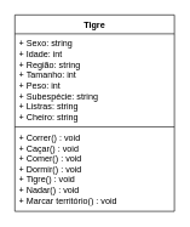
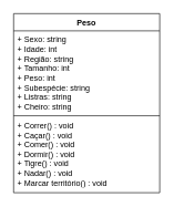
  <mxCell id="0" />
  <mxCell id="1" parent="0" />
- <mxCell id="2" value="Tigre" style="swimlane;fontStyle=1;align=center;verticalAlign=top;childLayout=stackLayout;horizontal=1;startSize=26;horizontalStack=0;resizeParent=1;resizeParentMax=0;resizeLast=0;collapsible=1;marginBottom=0;whiteSpace=wrap;html=1;" vertex="1" parent="1"><mxGeometry x="20" y="20" width="220" height="270" as="geometry" /></mxCell>
+ <mxCell id="2" value="Peso" style="swimlane;fontStyle=1;align=center;verticalAlign=top;childLayout=stackLayout;horizontal=1;startSize=26;horizontalStack=0;resizeParent=1;resizeParentMax=0;resizeLast=0;collapsible=1;marginBottom=0;whiteSpace=wrap;html=1;" vertex="1" parent="1"><mxGeometry x="20" y="20" width="220" height="270" as="geometry" /></mxCell>
  <mxCell id="3" value="+ Sexo: string&lt;br&gt;+ Idade: int&lt;br&gt;+ Região: string&lt;br&gt;+ Tamanho: int&lt;br&gt;+ Peso: int&lt;br&gt;+ Subespécie: string&lt;br&gt;+ Listras: string&lt;br&gt;+ Cheiro: string&lt;br&gt;&lt;br&gt;+ Correr() : void&lt;br&gt;+ Caçar() : void&lt;br&gt;+ Comer() : void&lt;br&gt;+ Dormir() : void&lt;br&gt;+ Tigre() : void&lt;br&gt;+ Nadar() : void&lt;br&gt;+ Marcar território() : void" style="text;strokeColor=none;fillColor=none;align=left;verticalAlign=top;spacingLeft=4;spacingRight=4;overflow=hidden;rotatable=0;points=[[0,0.5],[1,0.5]];portConstraint=eastwest;whiteSpace=wrap;html=1;" vertex="1" parent="2"><mxGeometry y="26" width="220" height="244" as="geometry" /></mxCell>
  <mxCell id="4" value="" style="line;strokeWidth=1;fillColor=none;align=left;verticalAlign=middle;spacingTop=-1;spacingLeft=3;spacingRight=3;rotatable=0;labelPosition=right;points=[];portConstraint=eastwest;strokeColor=inherit;" vertex="1" parent="1"><mxGeometry x="20" y="170" width="220" height="8" as="geometry" /></mxCell>
